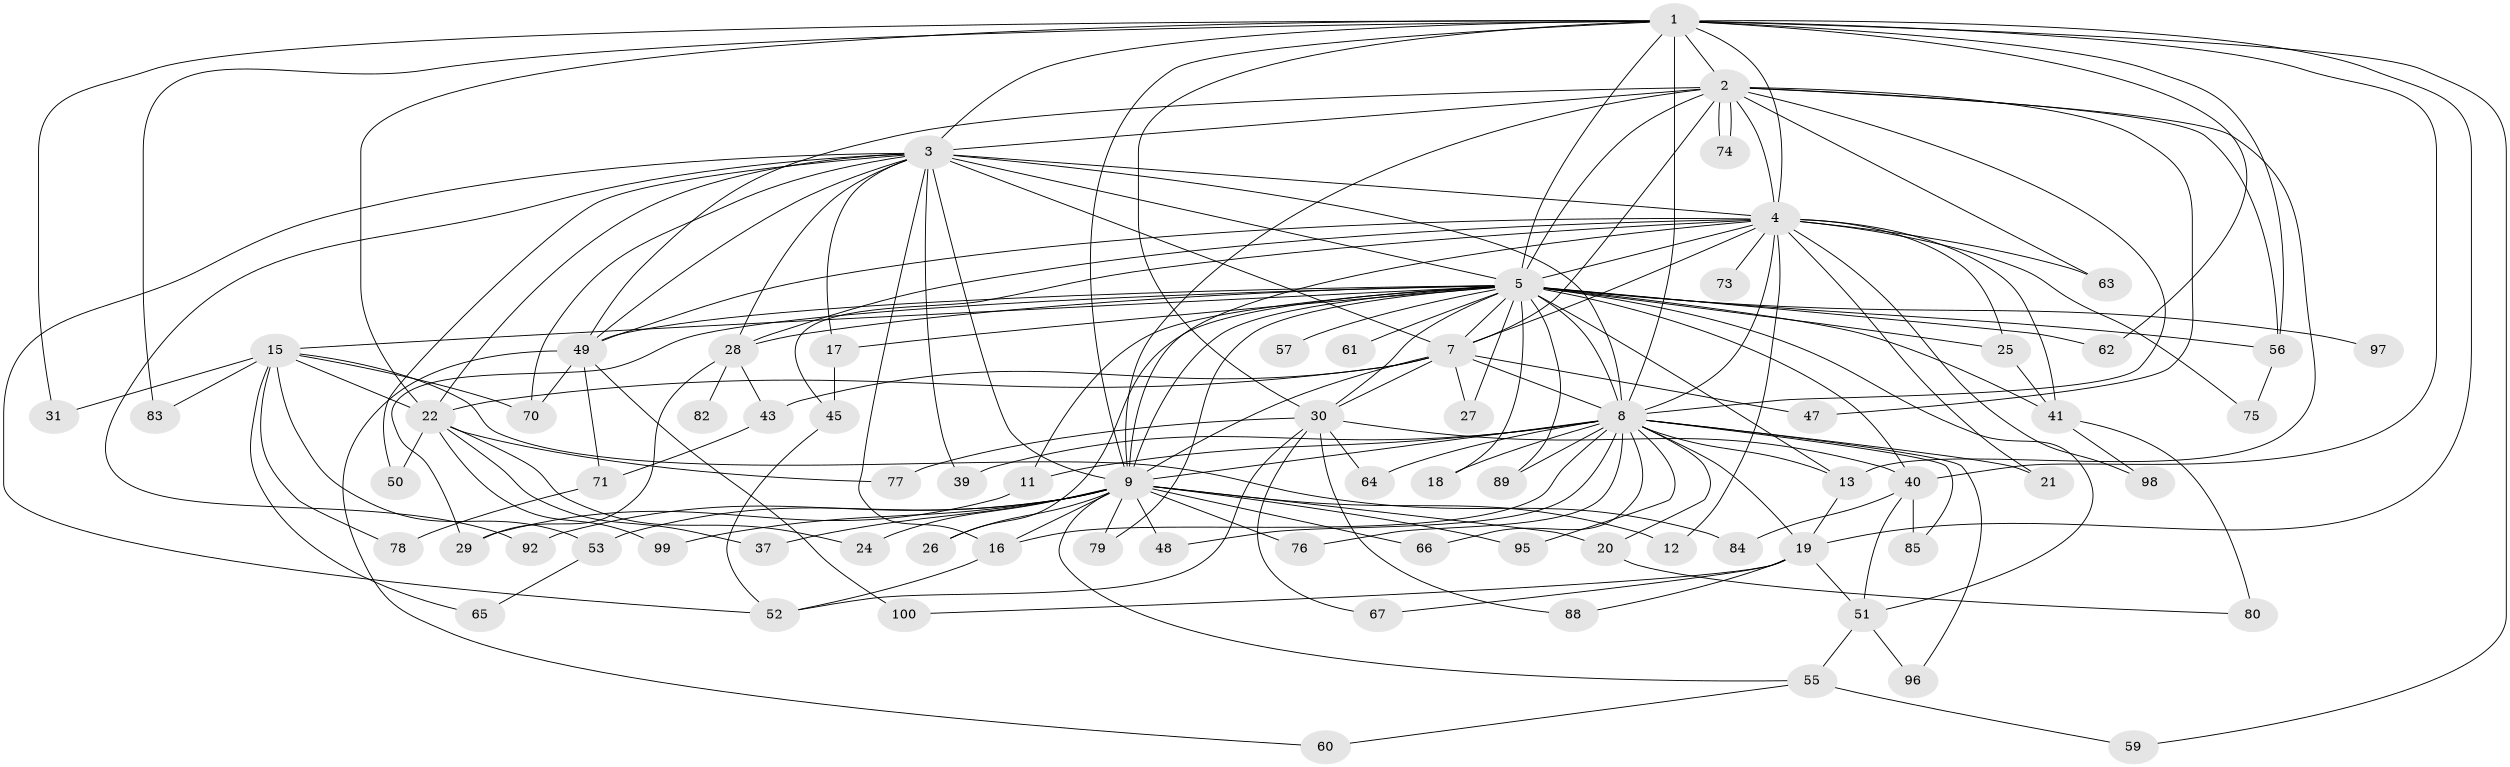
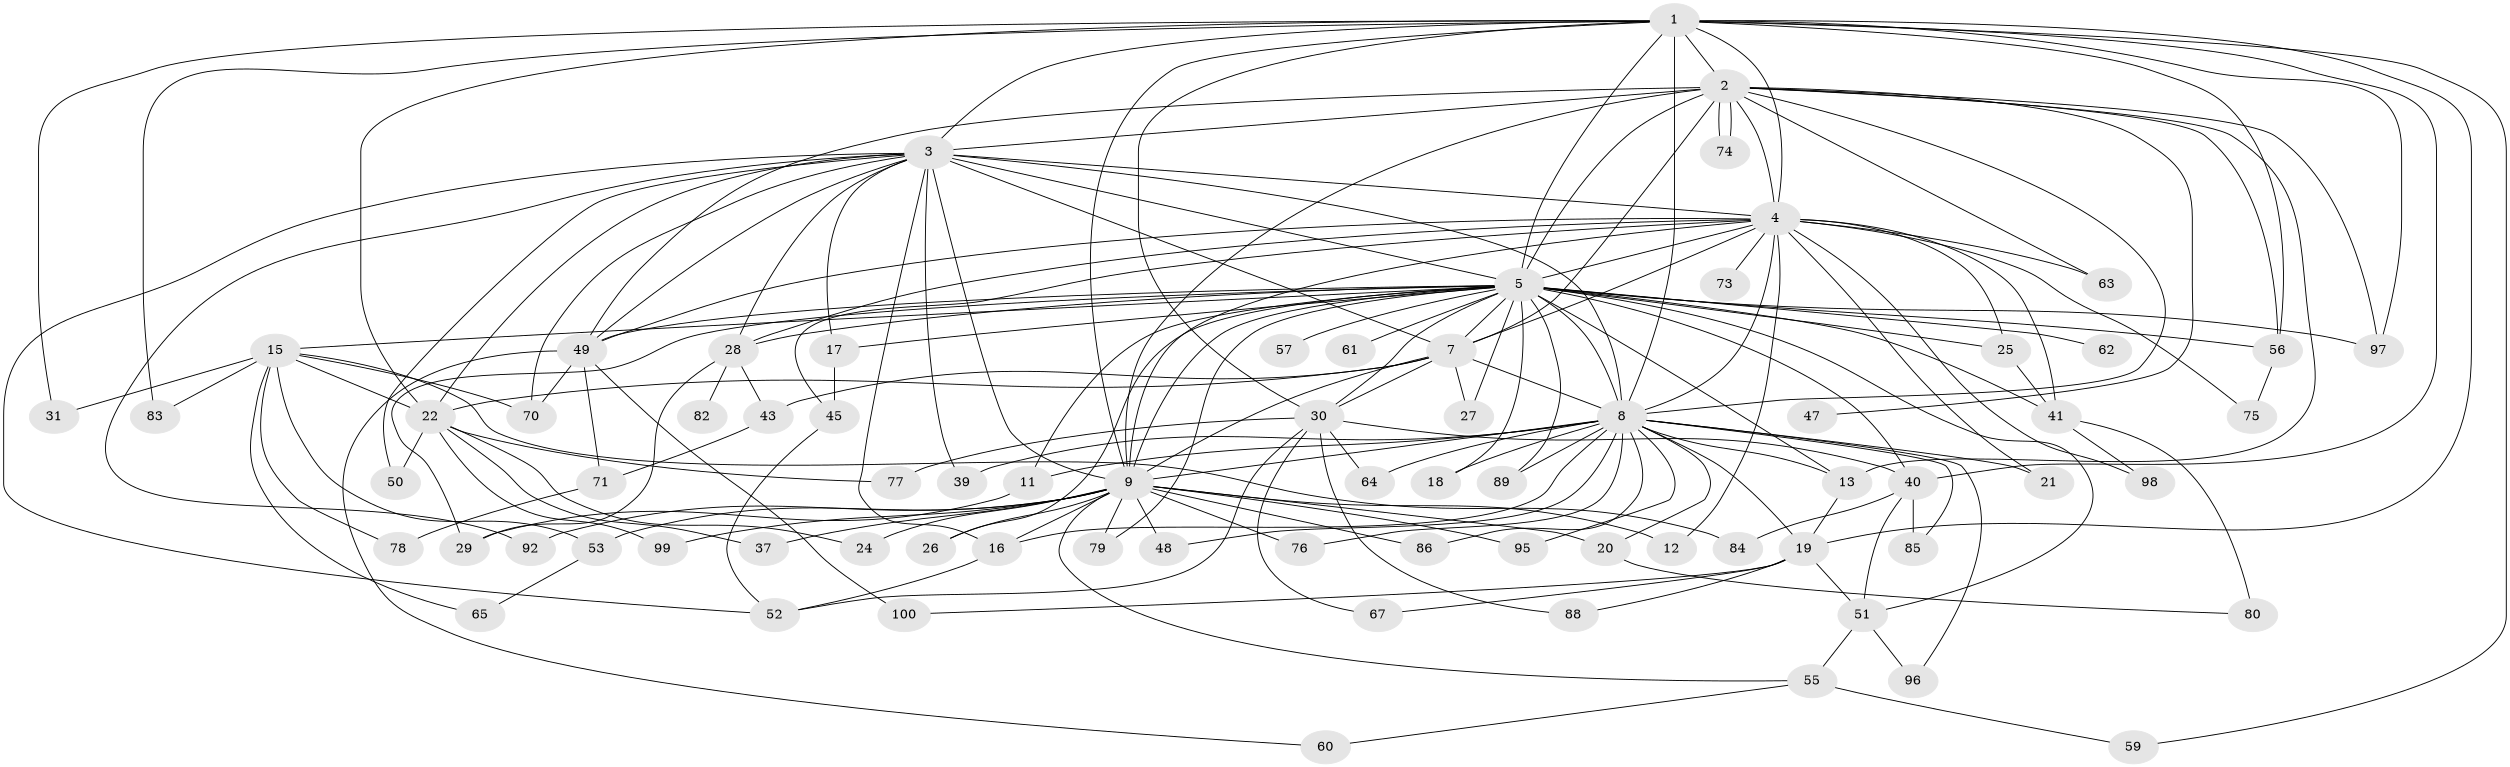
  graph {
    node [color=gray90 style=filled]
    1 [super="+54"]
    2 [super="+91"]
    3 [super="+35"]
    4 [super="+14"]
    5 [super="+6"]
    8 [super="+10"]
    9 [super="+36"]
    19 [super="+68"]
    22 [super="+34"]
    30 [super="+46"]
    31
    40 [super="+81"]
    56 [super="+94"]
    59
    62
    83
    7 [super="+23"]
    13 [super="+33"]
    47
    49 [super="+69"]
    63
    74
    97
    16 [super="+44"]
    17
    28 [super="+58"]
    39
    50
    52 [super="+72"]
    70 [super="+87"]
    92
    12
    21
    25 [super="+38"]
    41 [super="+42"]
    45 [super="+90"]
    73
    75
    98
    11
    15 [super="+32"]
    18
    26
    27
    29 [super="+93"]
    51 [super="+66"]
    57
    61
    79
    89
    43
    20
    48
    64
    76
    85
-   86 [label=66]
+   86
    95
    96
    24
    37
    53
    55
    99
    67
    88
    100
    77
    84
    71
    60
    82
    80
    65
    78
    1 -- 2
    1 -- 3
    1 -- 4
    1 -- 5 [weight=3]
    1 -- 8 [weight=2]
    1 -- 9
    1 -- 19
    1 -- 22
    1 -- 30
    1 -- 31
    1 -- 40
    1 -- 56
    1 -- 59
-   1 -- 62
+   1 -- 97
    1 -- 83
    2 -- 3
    2 -- 4
    2 -- 5 [weight=2]
    2 -- 8 [weight=2]
    2 -- 9
    2 -- 56
    2 -- 7
    2 -- 13
    2 -- 47
    2 -- 49
    2 -- 63
    2 -- 74
    2 -- 74
+   2 -- 97
    3 -- 4
    3 -- 5 [weight=3]
    3 -- 8 [weight=2]
    3 -- 9
    3 -- 22
    3 -- 7
    3 -- 49
    3 -- 16
    3 -- 17
    3 -- 28
    3 -- 39
    3 -- 50
    3 -- 52
    3 -- 70
    3 -- 92
    4 -- 5 [weight=2]
    4 -- 8 [weight=2]
    4 -- 9
    4 -- 7 [weight=2]
    4 -- 49
    4 -- 63
    4 -- 28
    4 -- 12
    4 -- 21
    4 -- 25
    4 -- 41
    4 -- 45
    4 -- 73
    4 -- 75
    4 -- 98
    5 -- 8 [weight=4]
    5 -- 9 [weight=2]
    5 -- 30
    5 -- 40
    5 -- 56
    5 -- 62
    5 -- 7 [weight=3]
    5 -- 13
    5 -- 49
    5 -- 97
    5 -- 17
    5 -- 28
    5 -- 25 [weight=2]
    5 -- 41
    5 -- 11
    5 -- 15 [weight=2]
    5 -- 18
    5 -- 26
    5 -- 27
    5 -- 29
    5 -- 51
    5 -- 57
    5 -- 61
    5 -- 79
    5 -- 89
    8 -- 9 [weight=3]
    8 -- 19
    8 -- 13
    8 -- 16
    8 -- 39
    8 -- 21
    8 -- 11
    8 -- 18
    8 -- 89
    8 -- 20
    8 -- 48
    8 -- 64
    8 -- 76
    8 -- 85
    8 -- 86
    8 -- 95
    8 -- 96
    9 -- 16
    9 -- 92
    9 -- 12
    9 -- 26
    9 -- 79
    9 -- 20
    9 -- 48
    9 -- 76
    9 -- 86
    9 -- 95
    9 -- 24
    9 -- 37
    9 -- 53
    9 -- 55
    9 -- 99
    19 -- 51
    19 -- 67
    19 -- 88
    19 -- 100
    22 -- 50
    22 -- 24
    22 -- 37
    22 -- 99
    22 -- 77
    30 -- 40
    30 -- 52
    30 -- 64
    30 -- 67
    30 -- 88
    30 -- 77
    40 -- 51
    40 -- 85
    40 -- 84
    56 -- 75
    7 -- 8 [weight=2]
    7 -- 9
    7 -- 22
    7 -- 30
-   7 -- 47
    7 -- 27
    7 -- 43
    13 -- 19
    49 -- 70
    49 -- 100
    49 -- 71
    49 -- 60
    16 -- 52
    17 -- 45
    28 -- 29
    28 -- 43
    28 -- 82
    25 -- 41
    41 -- 98
    41 -- 80
    45 -- 52
    11 -- 29
    15 -- 22
    15 -- 31
    15 -- 83
    15 -- 70
    15 -- 53
    15 -- 84
    15 -- 65
    15 -- 78
    51 -- 96
    51 -- 55
    43 -- 71
    20 -- 80
    53 -- 65
    55 -- 59
    55 -- 60
    71 -- 78
  }
